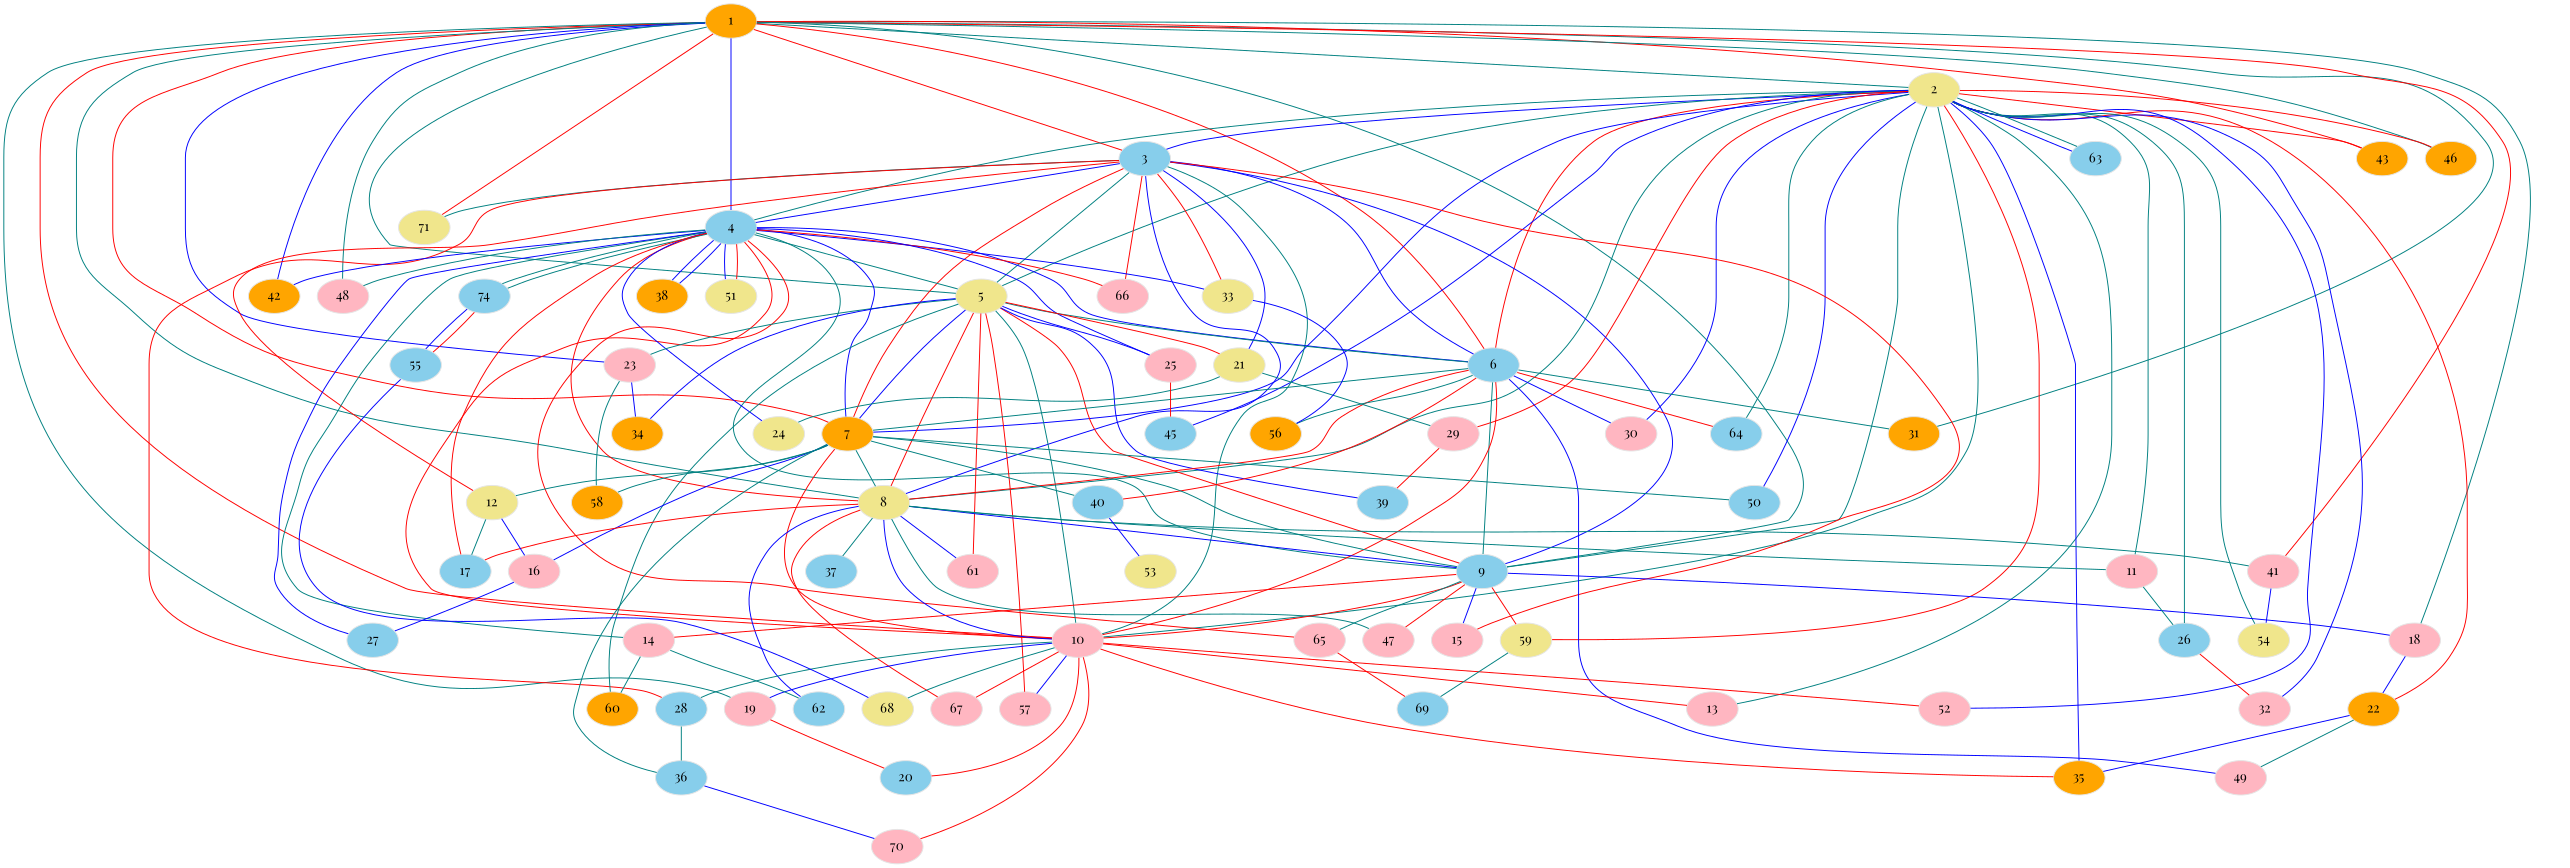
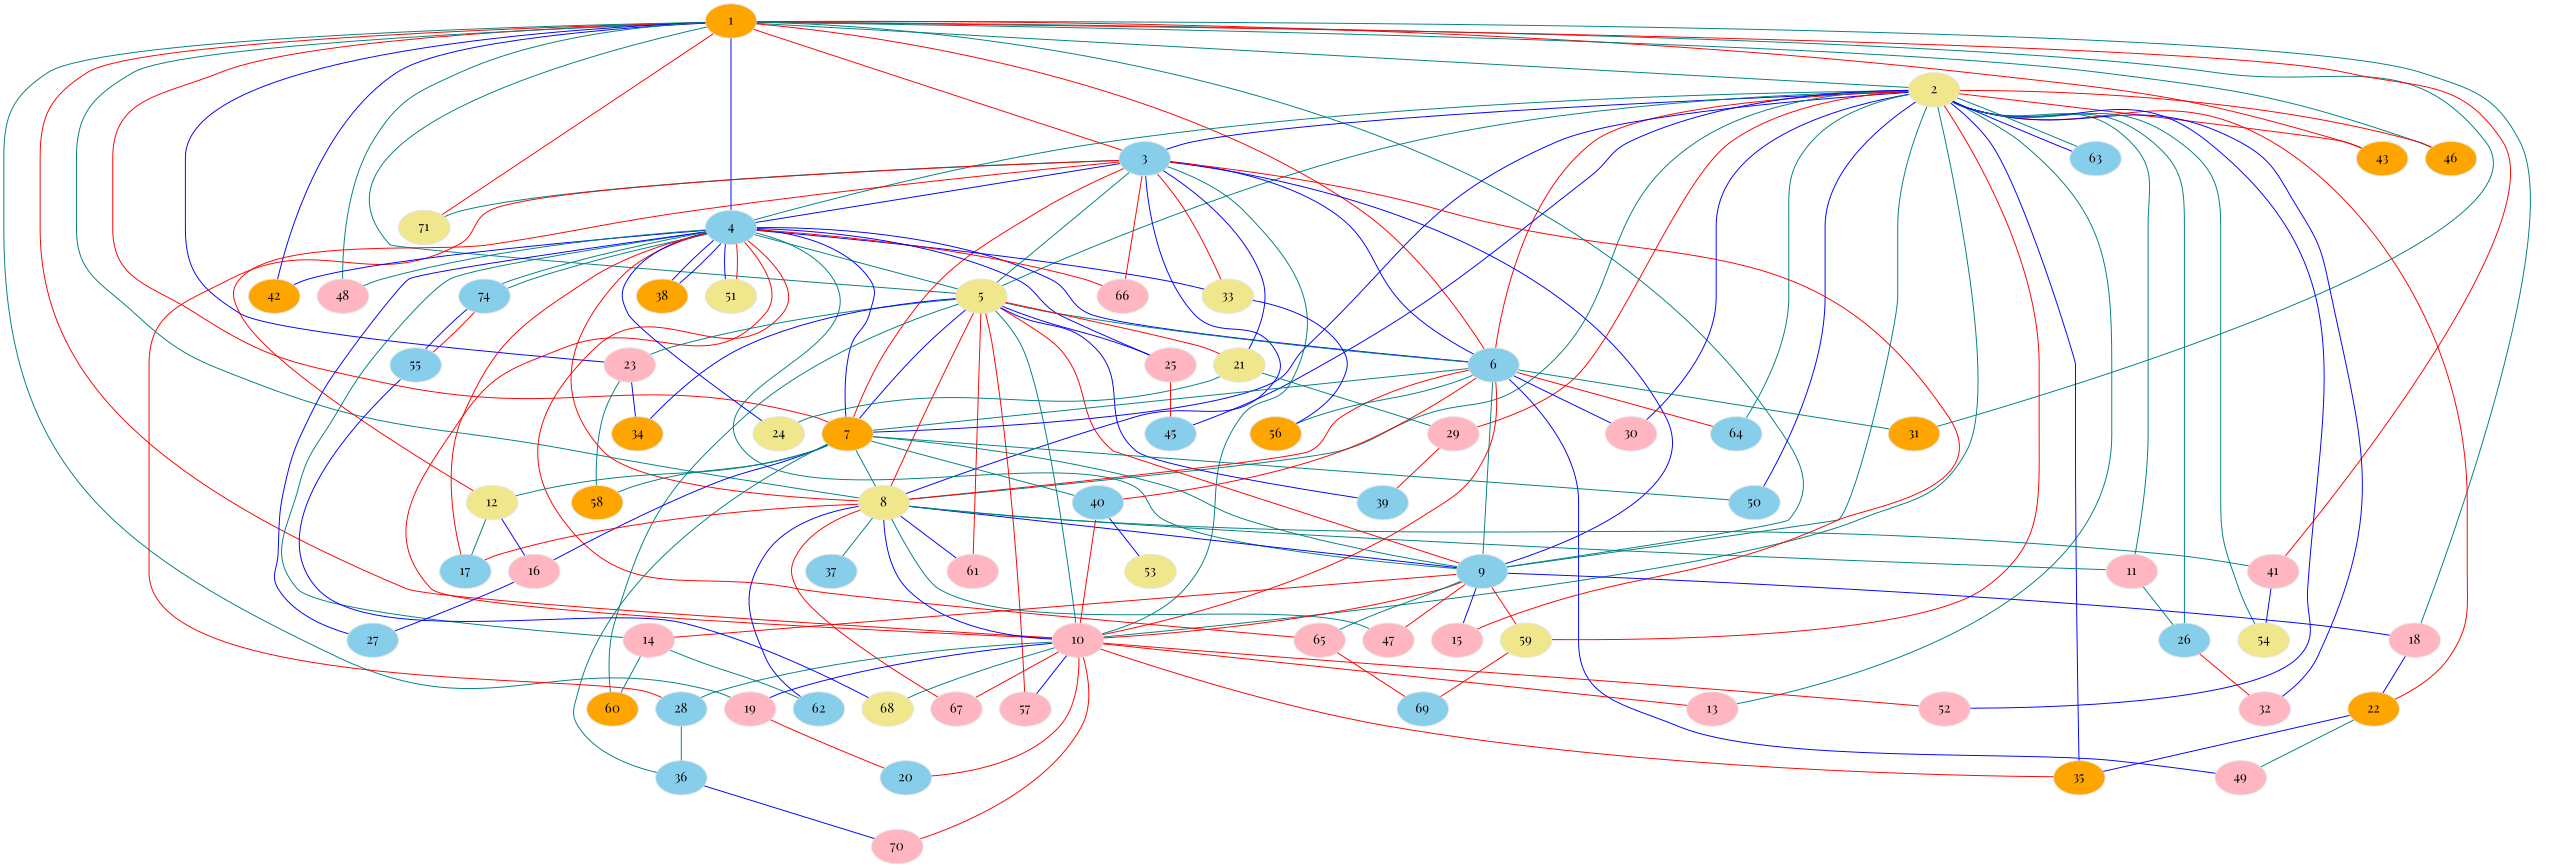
  graph {
    fontname="Playfair Display"
    node [color=gray90 fillcolor=lightpink fontname="Playfair Display" style=filled]
    edge [color=teal fontname="Playfair Display"]
    1 [fillcolor=orange]
    2 [fillcolor=khaki]
    3 [fillcolor=skyblue]
    4 [fillcolor=skyblue]
    5 [fillcolor=khaki]
    6 [fillcolor=skyblue]
    7 [fillcolor=orange]
    8 [fillcolor=khaki]
    9 [fillcolor=skyblue]
    10
    18
    19
    23
    31 [fillcolor=orange]
    41
    42 [fillcolor=orange]
    43 [fillcolor=orange]
    46 [fillcolor=orange]
    48
    71 [fillcolor=khaki]
    11
    13
    22 [fillcolor=orange]
    26 [fillcolor=skyblue]
    29
    30
    32
    35 [fillcolor=orange]
    45 [fillcolor=skyblue]
    50 [fillcolor=skyblue]
    52
    54 [fillcolor=khaki]
    59 [fillcolor=khaki]
    63 [fillcolor=skyblue]
    64 [fillcolor=skyblue]
    12 [fillcolor=khaki]
    15
    21 [fillcolor=khaki]
    28 [fillcolor=skyblue]
    33 [fillcolor=khaki]
    66
    14
    24 [fillcolor=khaki]
    25
    27 [fillcolor=skyblue]
    38 [fillcolor=orange]
    n47 [fillcolor=skyblue label=74]
    51 [fillcolor=khaki]
    65
    17 [fillcolor=skyblue]
    34 [fillcolor=orange]
    39 [fillcolor=skyblue]
    57
    60 [fillcolor=orange]
    61
    40 [fillcolor=skyblue]
    49
    56 [fillcolor=orange]
    16
    36 [fillcolor=skyblue]
    58 [fillcolor=orange]
    37 [fillcolor=skyblue]
    47
    62 [fillcolor=skyblue]
    67
    20 [fillcolor=skyblue]
    68 [fillcolor=khaki]
    70
    69 [fillcolor=skyblue]
    55 [fillcolor=skyblue]
    53 [fillcolor=khaki]
    1 -- 2
    1 -- 3 [color=red]
    1 -- 4 [color=blue]
    1 -- 5
    1 -- 6 [color=red]
    1 -- 7 [color=red]
    1 -- 8
    1 -- 9
    1 -- 10 [color=red]
    1 -- 18
    1 -- 19
    1 -- 23 [color=blue]
    1 -- 31
    1 -- 41 [color=red]
    1 -- 42 [color=blue]
    1 -- 43 [color=red]
    1 -- 46
    1 -- 48
    1 -- 71 [color=red]
    2 -- 3 [color=blue]
    2 -- 4
    2 -- 5
    2 -- 6 [color=red]
    2 -- 7 [color=blue]
    2 -- 8
    2 -- 9
    2 -- 10
    2 -- 43 [color=red]
    2 -- 46 [color=red]
    2 -- 11
    2 -- 13
    2 -- 22 [color=red]
    2 -- 26
    2 -- 29 [color=red]
    2 -- 30 [color=blue]
    2 -- 32 [color=blue]
    2 -- 35 [color=blue]
    2 -- 45 [color=blue]
    2 -- 50 [color=blue]
    2 -- 52 [color=blue]
    2 -- 54
    2 -- 59 [color=red]
    2 -- 63 [color=blue]
    2 -- 63
    2 -- 64
    3 -- 4 [color=blue]
    3 -- 5
    3 -- 6 [color=blue]
    3 -- 7 [color=red]
    3 -- 8 [color=blue]
    3 -- 9 [color=blue]
    3 -- 10
    3 -- 71
    3 -- 12 [color=red]
    3 -- 15 [color=red]
    3 -- 21 [color=blue]
    3 -- 28 [color=red]
    3 -- 33 [color=red]
    3 -- 66 [color=red]
    4 -- 5
    4 -- 6 [color=blue]
    4 -- 7 [color=blue]
    4 -- 8 [color=red]
    4 -- 9
    4 -- 10 [color=red]
    4 -- 42 [color=blue]
    4 -- 48
    4 -- 33 [color=blue]
    4 -- 66 [color=red]
    4 -- 14
    4 -- 24 [color=blue]
    4 -- 25 [color=blue]
    4 -- 27 [color=blue]
    4 -- 38 [color=blue]
    4 -- 38 [color=blue]
    4 -- n47
    4 -- n47
    4 -- 51 [color=blue]
    4 -- 51 [color=red]
    4 -- 65 [color=red]
    4 -- 17 [color=red]
    5 -- 6
    5 -- 7 [color=blue]
    5 -- 8 [color=red]
    5 -- 9 [color=red]
    5 -- 10
    5 -- 23
    5 -- 21 [color=red]
    5 -- 25 [color=blue]
    5 -- 34 [color=blue]
    5 -- 39 [color=blue]
    5 -- 57 [color=red]
    5 -- 60
    5 -- 61 [color=red]
    6 -- 7
    6 -- 8 [color=red]
    6 -- 9
    6 -- 10 [color=red]
    6 -- 31
    6 -- 30 [color=blue]
    6 -- 64 [color=red]
    6 -- 40 [color=red]
    6 -- 49 [color=blue]
    6 -- 56
    7 -- 8
    7 -- 9
-   7 -- 10 [color=red]
+   40 -- 10 [color=red]
    7 -- 50
    7 -- 12
    7 -- 40
    7 -- 16 [color=blue]
    7 -- 36
    7 -- 58
    8 -- 9 [color=blue]
    8 -- 10 [color=blue]
    8 -- 41
    8 -- 11
    8 -- 17 [color=red]
    8 -- 61 [color=blue]
    8 -- 37
    8 -- 47
    8 -- 62 [color=blue]
    8 -- 67 [color=red]
    9 -- 10 [color=red]
    9 -- 18 [color=blue]
    9 -- 59 [color=red]
    9 -- 15 [color=blue]
    9 -- 14 [color=red]
    9 -- 65
    9 -- 47 [color=red]
    10 -- 19 [color=blue]
    10 -- 13 [color=red]
    10 -- 35 [color=red]
    10 -- 52 [color=red]
    10 -- 28
    10 -- 57 [color=blue]
    10 -- 67 [color=red]
    10 -- 20 [color=red]
    10 -- 68
    10 -- 70 [color=red]
    18 -- 22 [color=blue]
    19 -- 20 [color=red]
    23 -- 34 [color=blue]
    23 -- 58
    41 -- 54 [color=blue]
    11 -- 26
    22 -- 35 [color=blue]
    22 -- 49
    26 -- 32 [color=red]
    29 -- 39 [color=red]
-   59 -- 69
+   59 -- 69 [color=red]
    12 -- 17
    12 -- 16 [color=blue]
    21 -- 29
    21 -- 24
    28 -- 36
    33 -- 56 [color=blue]
    14 -- 60
    14 -- 62
    25 -- 45 [color=red]
    n47 -- 55 [color=blue]
    n47 -- 55 [color=red]
    65 -- 69 [color=red]
    40 -- 53 [color=blue]
    16 -- 27 [color=blue]
    36 -- 70 [color=blue]
    55 -- 68 [color=blue]
  }
